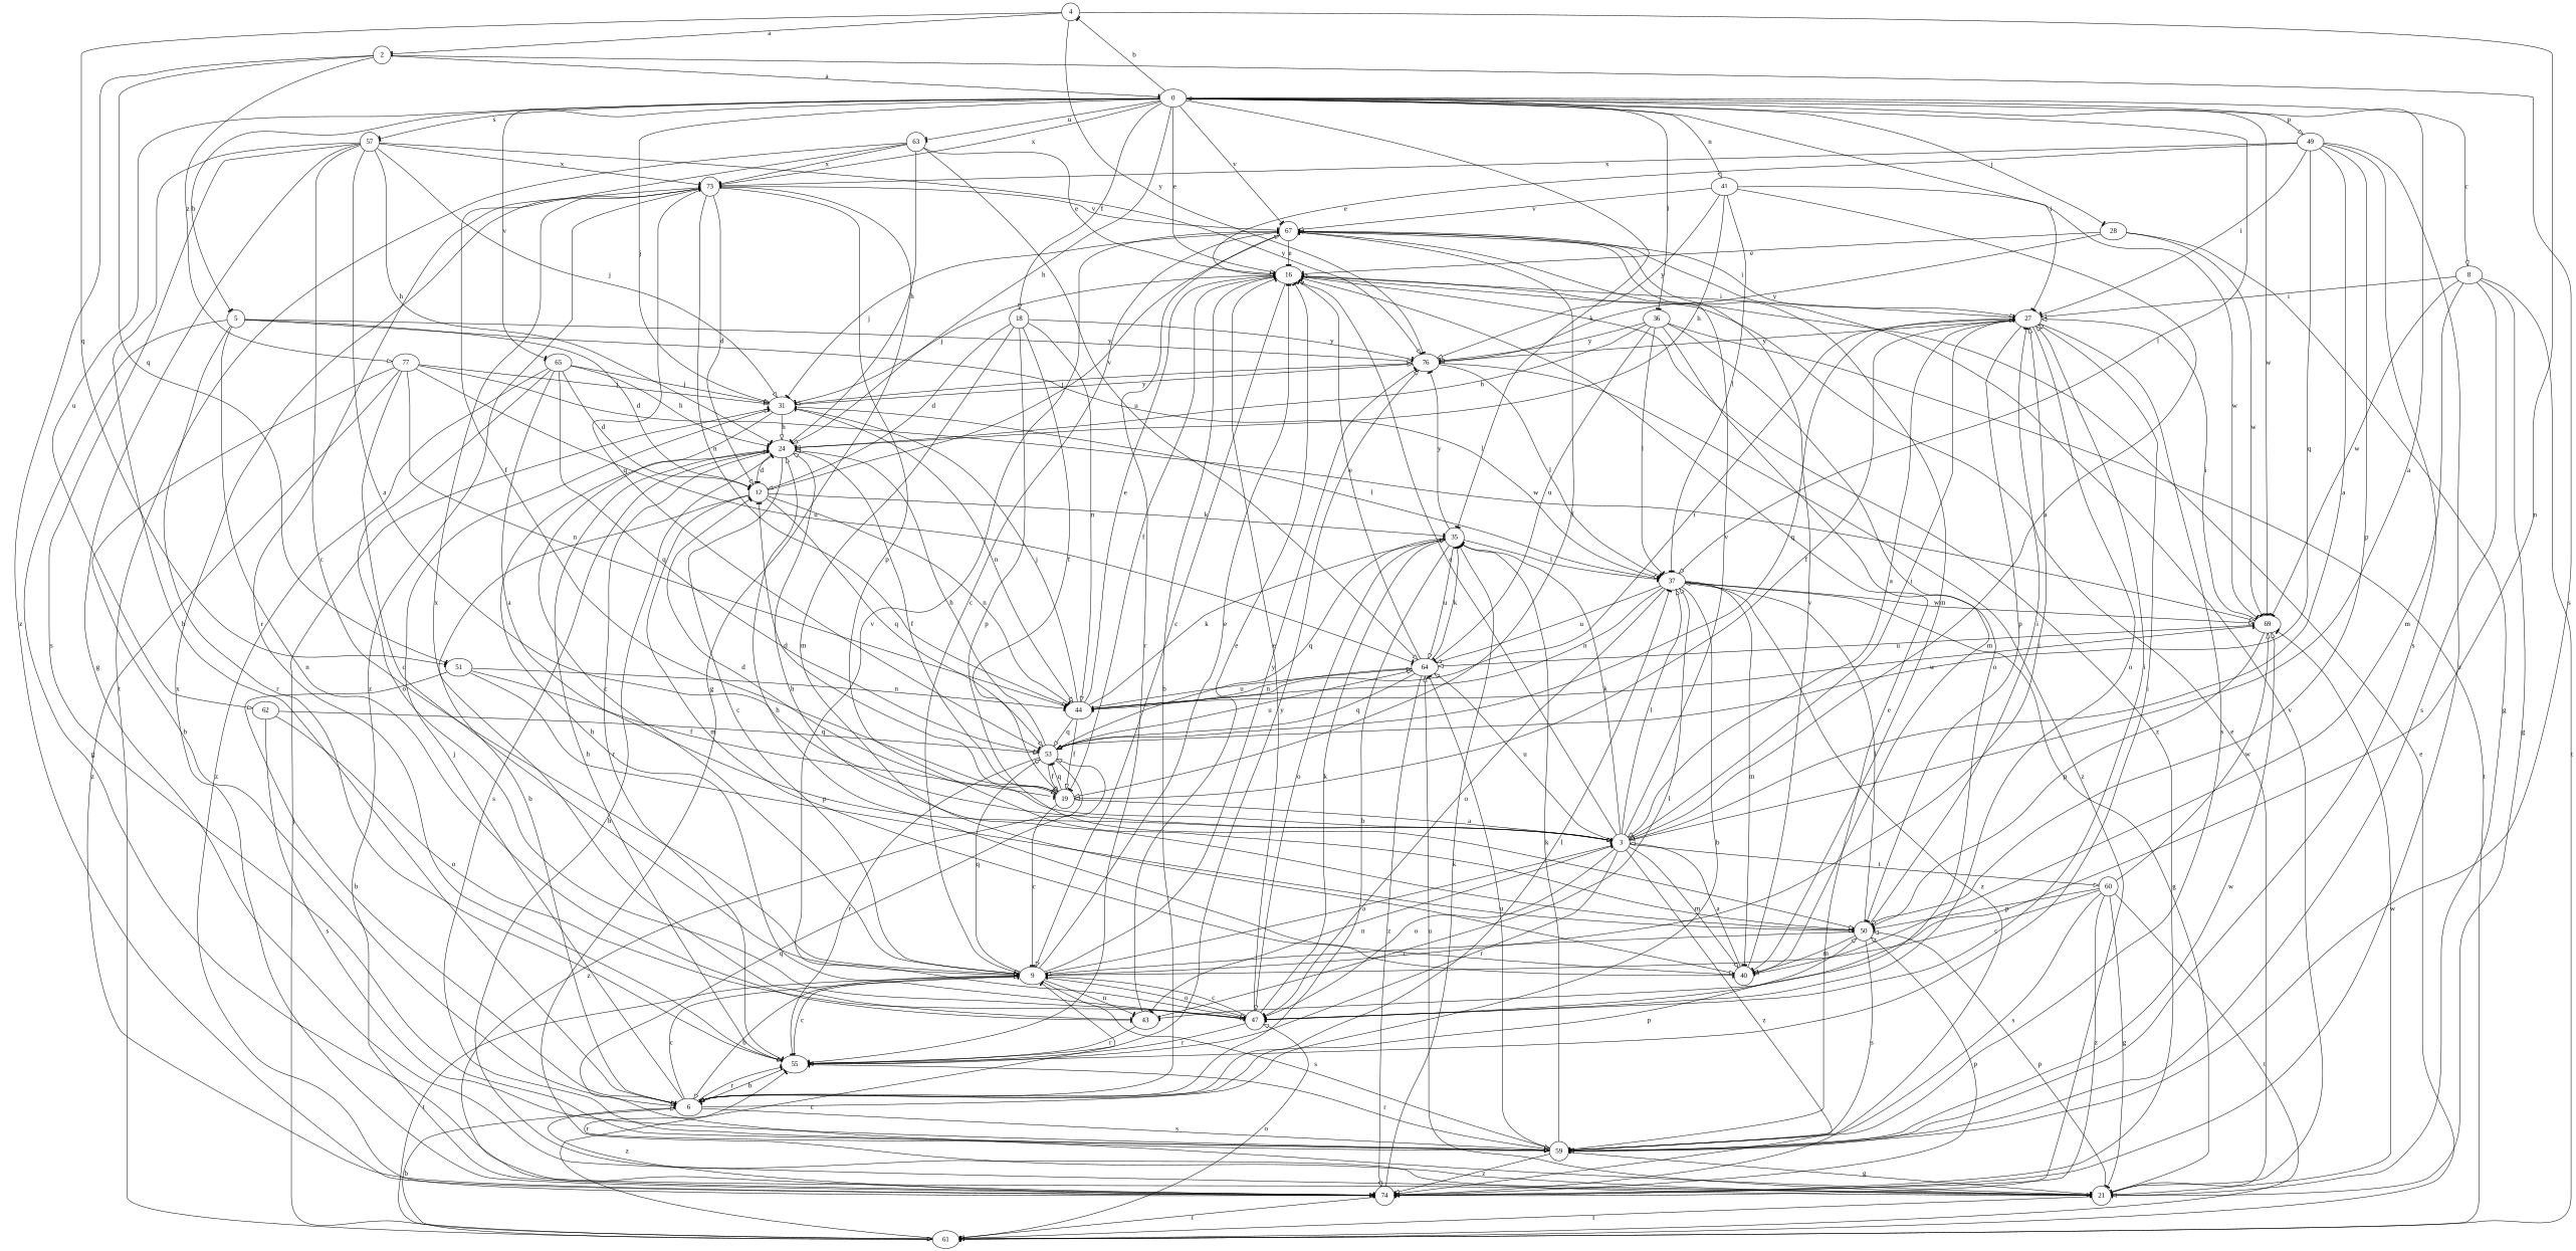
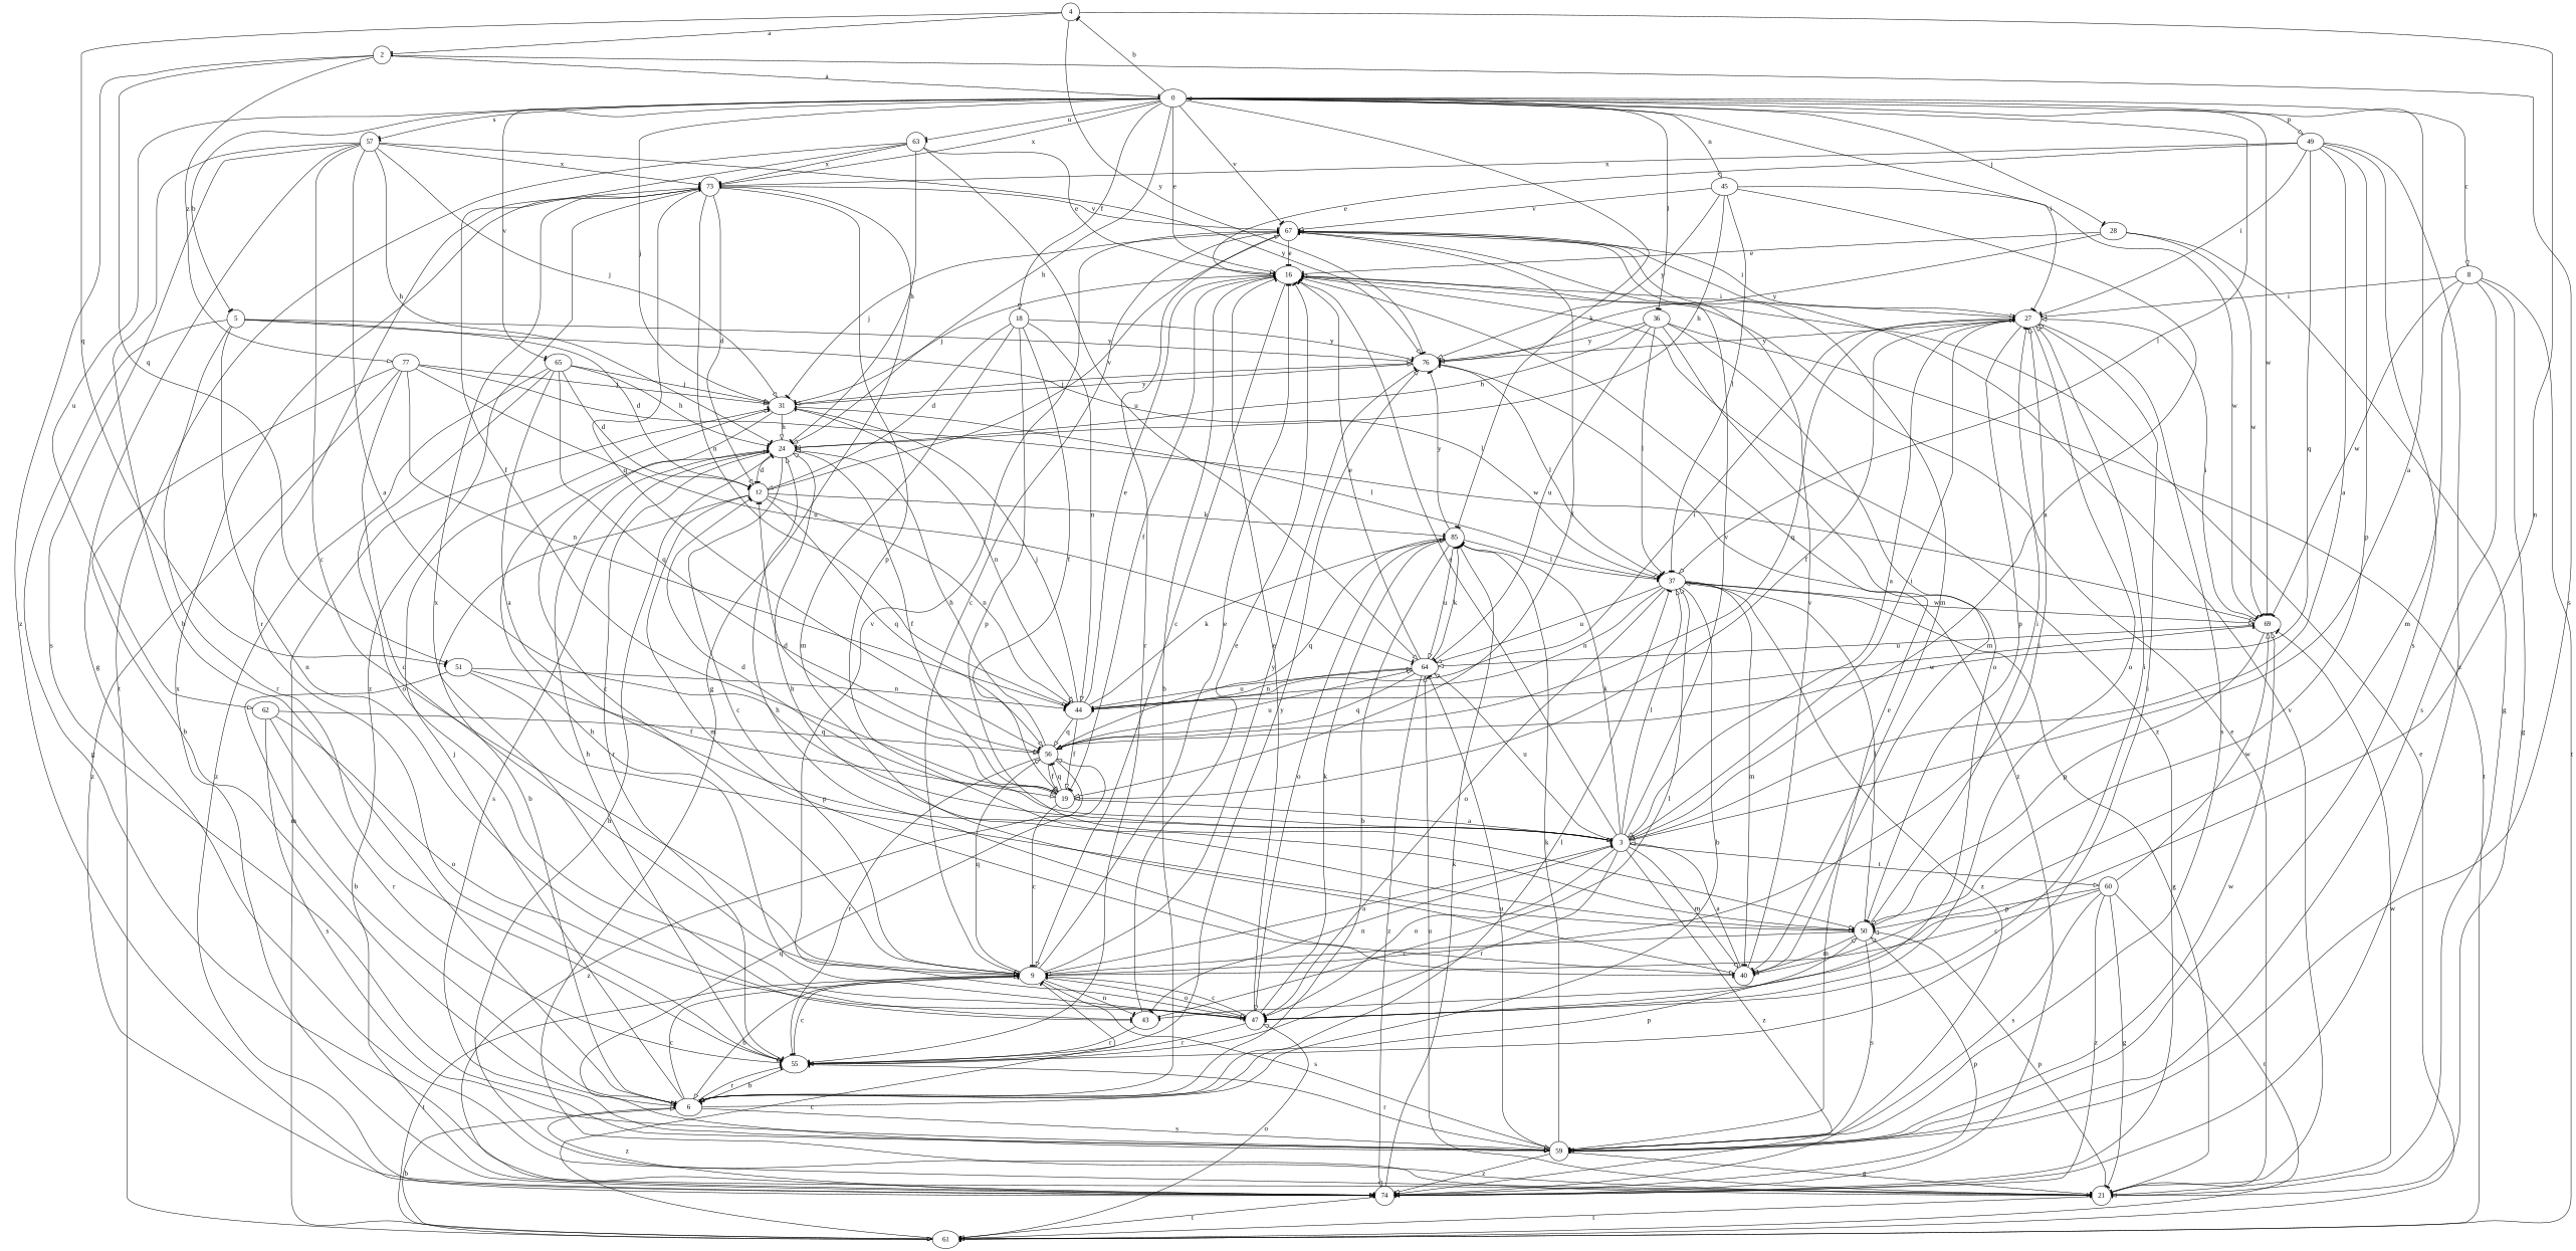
  strict digraph {
    fontname="Liberation Serif"
    node [fontname="Liberation Serif" shape=ellipse]
    edge [arrowhead=onormal fontname="Liberation Serif"]
    4 [shape=circle]
    0
    5 [shape=circle]
    8
    16
    18 [shape=circle]
    24
    27
    28
    31
-   35 [shape=circle]
+   35 [shape=circle label=85]
    36
    37
-   41
+   41 [label=45]
    49
    57 [shape=circle]
    62
    63 [shape=circle]
    65
    67 [shape=circle]
    69
    73 [shape=circle]
    2 [shape=circle]
    51
    43
    76
    12 [shape=circle]
    55
    21 [shape=circle]
    59 [shape=circle]
    40 [shape=circle]
    61
    n33 [label=74 shape=circle]
    6
    9
    19 [shape=circle]
    50 [shape=circle]
    44
    3 [shape=circle]
    47 [shape=circle]
-   53 [shape=circle]
+   53 [shape=circle label=56]
    64
    77
    60 [shape=circle]
    4 -> 2 [arrowhead=tee label=a]
    4 -> 51 [arrowhead=tee label=q]
    4 -> 43 [arrowhead=tee label=n]
    4 -> 76 [arrowhead=tee label=y]
    0 -> 4 [arrowhead=tee label=b]
    0 -> 5 [arrowhead=tee label=b]
    0 -> 8 [label=c]
    0 -> 16 [label=e]
    0 -> 18 [label=f]
    0 -> 24 [label=h]
    0 -> 27 [arrowhead=tee label=i]
    0 -> 28 [arrowhead=tee label=j]
    0 -> 31 [label=j]
    0 -> 35 [arrowhead=tee label=k]
    0 -> 36 [arrowhead=tee label=l]
    0 -> 37 [label=l]
    0 -> 41 [label=n]
    0 -> 49 [label=p]
    0 -> 57 [arrowhead=tee label=s]
    0 -> 62 [label=u]
    0 -> 63 [arrowhead=tee label=u]
    0 -> 65 [arrowhead=tee label=v]
    0 -> 67 [arrowhead=tee label=v]
    0 -> 69 [arrowhead=tee label=w]
    0 -> 73 [arrowhead=tee label=x]
    5 -> 37 [label=l]
    5 -> 43 [arrowhead=tee label=n]
    5 -> 76 [label=y]
    5 -> 12 [arrowhead=tee label=d]
    5 -> 55 [label=r]
    5 -> 21 [label=g]
    8 -> 27 [label=i]
    8 -> 69 [arrowhead=tee label=w]
    8 -> 21 [arrowhead=tee label=g]
    8 -> 59 [arrowhead=tee label=s]
    8 -> 40 [label=m]
    8 -> 61 [arrowhead=tee label=t]
    16 -> 27 [arrowhead=tee label=i]
    16 -> 31 [arrowhead=tee label=j]
    16 -> n33 [label=z]
    16 -> 6 [label=b]
    16 -> 9 [label=c]
    16 -> 19 [arrowhead=tee label=f]
    18 -> 76 [arrowhead=tee label=y]
    18 -> 12 [label=d]
    18 -> 40 [label=m]
    18 -> 19 [label=f]
    18 -> 50 [label=p]
    18 -> 44 [label=n]
    24 -> 12 [arrowhead=tee label=d]
    24 -> 55 [arrowhead=tee label=r]
    24 -> 59 [label=s]
    24 -> 9 [label=c]
    24 -> 19 [label=f]
    27 -> 76 [arrowhead=tee label=y]
    27 -> 59 [arrowhead=tee label=s]
    27 -> 19 [label=f]
    27 -> 50 [arrowhead=tee label=p]
    27 -> 3 [label=a]
    27 -> 47 [arrowhead=tee label=o]
    27 -> 53 [label=q]
    28 -> 16 [arrowhead=tee label=e]
    28 -> 69 [arrowhead=tee label=w]
    28 -> 76 [label=y]
    28 -> 21 [label=g]
    31 -> 24 [label=h]
    31 -> 37 [arrowhead=tee label=l]
    31 -> 76 [label=y]
    31 -> 9 [label=c]
    31 -> 44 [label=n]
    35 -> 37 [arrowhead=tee label=l]
    35 -> 76 [arrowhead=tee label=y]
    35 -> 6 [label=b]
    35 -> 47 [label=o]
    35 -> 53 [label=q]
    35 -> 64 [label=u]
    36 -> 24 [label=h]
    36 -> 37 [arrowhead=tee label=l]
    36 -> 76 [label=y]
    36 -> 40 [arrowhead=tee label=m]
    36 -> 61 [label=t]
    36 -> 47 [arrowhead=tee label=o]
    36 -> 64 [arrowhead=tee label=u]
    37 -> 69 [label=w]
    37 -> 21 [arrowhead=tee label=g]
    37 -> 40 [arrowhead=tee label=m]
    37 -> n33 [label=z]
    37 -> 6 [label=b]
    37 -> 44 [arrowhead=tee label=n]
    37 -> 47 [arrowhead=tee label=o]
    37 -> 64 [label=u]
    41 -> 24 [arrowhead=tee label=h]
    41 -> 37 [arrowhead=tee label=l]
    41 -> 67 [label=v]
    41 -> 69 [arrowhead=tee label=w]
    41 -> 76 [label=y]
    41 -> 3 [label=a]
    49 -> 16 [label=e]
    49 -> 27 [arrowhead=tee label=i]
    49 -> 73 [arrowhead=tee label=x]
    49 -> 59 [label=s]
    49 -> n33 [label=z]
    49 -> 50 [label=p]
    49 -> 3 [label=a]
    49 -> 53 [label=q]
    57 -> 24 [arrowhead=tee label=h]
    57 -> 31 [label=j]
    57 -> 73 [arrowhead=tee label=x]
    57 -> 76 [label=y]
    57 -> 21 [arrowhead=tee label=g]
    57 -> 59 [label=s]
    57 -> 6 [arrowhead=tee label=b]
    57 -> 9 [label=c]
    57 -> 3 [label=a]
    62 -> 59 [label=s]
    62 -> 47 [arrowhead=tee label=o]
    62 -> 53 [label=q]
    63 -> 16 [arrowhead=tee label=e]
    63 -> 24 [arrowhead=tee label=h]
    63 -> 73 [arrowhead=tee label=x]
    63 -> 61 [label=t]
    63 -> 19 [label=f]
    63 -> 64 [label=u]
    65 -> 24 [arrowhead=tee label=h]
    65 -> 31 [label=j]
    65 -> 12 [arrowhead=tee label=d]
    65 -> n33 [arrowhead=tee label=z]
    65 -> 3 [label=a]
    65 -> 47 [label=o]
    65 -> 53 [label=q]
    67 -> 16 [arrowhead=tee label=e]
    67 -> 27 [label=i]
    67 -> 31 [arrowhead=tee label=j]
    67 -> 55 [arrowhead=tee label=r]
    67 -> 40 [arrowhead=tee label=m]
    67 -> 9 [label=c]
    67 -> 19 [label=f]
    69 -> 27 [label=i]
    69 -> 50 [arrowhead=tee label=p]
    69 -> 64 [label=u]
    73 -> 67 [arrowhead=tee label=v]
    73 -> 12 [label=d]
    73 -> 55 [label=r]
    73 -> 21 [arrowhead=tee label=g]
    73 -> n33 [label=z]
    73 -> 50 [arrowhead=tee label=p]
    73 -> 44 [label=n]
    73 -> 53 [arrowhead=tee label=q]
    2 -> 0 [arrowhead=tee label=a]
    2 -> 51 [arrowhead=tee label=q]
    2 -> 59 [arrowhead=tee label=s]
    2 -> n33 [arrowhead=tee label=z]
    2 -> 77 [label=z]
    51 -> 6 [label=b]
-   51 -> 19 [arrowhead=tee label=f]
+   51 -> 19 [label=f]
    51 -> 50 [label=p]
    51 -> 44 [arrowhead=tee label=n]
    43 -> 16 [arrowhead=tee label=e]
    43 -> 37 [label=l]
    43 -> 73 [arrowhead=tee label=x]
    43 -> 55 [label=r]
    76 -> 31 [label=j]
    76 -> 37 [arrowhead=tee label=l]
-   76 -> n33 [arrowhead=tee label=z]
+   n33 -> 76 [arrowhead=tee label=z]
    12 -> 35 [arrowhead=tee label=k]
    12 -> 67 [label=v]
    12 -> 40 [arrowhead=tee label=m]
    12 -> 6 [label=b]
    12 -> 44 [arrowhead=tee label=n]
    12 -> 53 [label=q]
    55 -> 24 [arrowhead=tee label=h]
    55 -> 27 [label=i]
    55 -> 76 [label=y]
    55 -> 6 [arrowhead=tee label=b]
    55 -> 9 [arrowhead=tee label=c]
    21 -> 16 [arrowhead=tee label=e]
    21 -> 24 [arrowhead=tee label=h]
    21 -> 67 [arrowhead=tee label=v]
    21 -> 69 [arrowhead=tee label=w]
-   21 -> 55 [arrowhead=tee label=r]
+   62 -> 55 [arrowhead=tee label=r]
    21 -> 61 [arrowhead=tee label=t]
    21 -> 50 [label=p]
    21 -> 64 [label=u]
    59 -> 16 [arrowhead=tee label=e]
    59 -> 35 [arrowhead=tee label=k]
    59 -> 69 [label=w]
    59 -> 55 [arrowhead=tee label=r]
    59 -> 21 [arrowhead=tee label=g]
    59 -> n33 [label=z]
    59 -> 53 [label=q]
    59 -> 64 [arrowhead=tee label=u]
    40 -> 24 [label=h]
    40 -> 67 [label=v]
    40 -> 3 [label=a]
    61 -> 16 [label=e]
-   61 -> 31 [arrowhead=tee label=j]
+   61 -> 31 [arrowhead=tee label=m]
    61 -> 6 [label=b]
    61 -> 9 [arrowhead=tee label=c]
    61 -> 47 [label=o]
    n33 -> 35 [arrowhead=tee label=k]
    n33 -> 73 [arrowhead=tee label=x]
    n33 -> 61 [label=t]
    n33 -> 50 [label=p]
    6 -> 31 [label=j]
    6 -> 37 [arrowhead=tee label=l]
    6 -> 55 [arrowhead=tee label=r]
    6 -> 59 [label=s]
    6 -> n33 [label=z]
    6 -> 9 [label=c]
    6 -> 50 [label=p]
    9 -> 16 [arrowhead=tee label=e]
    9 -> 27 [label=i]
    9 -> 43 [arrowhead=tee label=n]
    9 -> 76 [arrowhead=tee label=y]
    9 -> 59 [label=s]
    9 -> 61 [label=t]
    9 -> 6 [label=b]
    9 -> 3 [arrowhead=tee label=a]
    9 -> 47 [label=o]
    9 -> 53 [label=q]
    19 -> 12 [arrowhead=tee label=d]
    19 -> 9 [arrowhead=tee label=c]
    19 -> 3 [arrowhead=tee label=a]
    19 -> 53 [arrowhead=tee label=q]
    50 -> 24 [label=h]
    50 -> 27 [arrowhead=tee label=i]
    50 -> 37 [label=l]
    50 -> 59 [label=s]
    50 -> 40 [label=m]
    50 -> 9 [label=c]
    44 -> 16 [arrowhead=tee label=e]
    44 -> 27 [arrowhead=tee label=i]
    44 -> 31 [arrowhead=tee label=j]
    44 -> 35 [label=k]
    44 -> 69 [arrowhead=tee label=w]
    44 -> 19 [label=f]
    44 -> 53 [label=q]
    44 -> 64 [label=u]
    3 -> 0 [label=a]
-   3 -> 16 [label=e]
+   3 -> 16 [arrowhead=tee label=e]
    3 -> 27 [label=i]
    3 -> 35 [arrowhead=tee label=k]
    3 -> 37 [label=l]
    3 -> 67 [arrowhead=tee label=v]
    3 -> 43 [arrowhead=tee label=n]
    3 -> 12 [arrowhead=tee label=d]
    3 -> 55 [arrowhead=tee label=r]
    3 -> 40 [label=m]
    3 -> n33 [arrowhead=tee label=z]
    3 -> 47 [arrowhead=tee label=o]
    3 -> 64 [label=u]
    3 -> 60 [label=t]
    47 -> 16 [arrowhead=tee label=e]
    47 -> 24 [label=h]
    47 -> 27 [label=i]
    47 -> 35 [label=k]
    47 -> 67 [arrowhead=tee label=v]
    47 -> 55 [label=r]
    47 -> 9 [arrowhead=tee label=c]
    53 -> 24 [label=h]
    53 -> 55 [arrowhead=tee label=r]
    53 -> n33 [arrowhead=tee label=z]
    53 -> 19 [label=f]
    53 -> 64 [label=u]
    64 -> 16 [arrowhead=tee label=e]
    64 -> 35 [arrowhead=tee label=k]
    64 -> n33 [label=z]
    64 -> 44 [arrowhead=tee label=n]
    64 -> 53 [label=q]
    77 -> 31 [label=j]
    77 -> 69 [label=w]
    77 -> n33 [label=z]
    77 -> 6 [arrowhead=tee label=b]
    77 -> 9 [label=c]
    77 -> 44 [arrowhead=tee label=n]
    77 -> 64 [arrowhead=tee label=u]
    60 -> 69 [label=w]
    60 -> 21 [arrowhead=tee label=g]
    60 -> 59 [arrowhead=tee label=s]
    60 -> 61 [arrowhead=tee label=t]
    60 -> n33 [arrowhead=tee label=z]
    60 -> 9 [arrowhead=tee label=c]
    60 -> 50 [arrowhead=tee label=p]
  }
